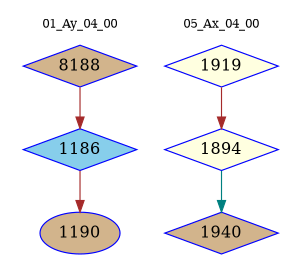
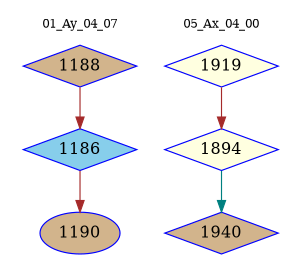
  digraph {
    node [color=blue fillcolor=tan shape=diamond style=filled]
    edge [color=brown]
-   n1 [label=8188]
+   n1 [label=1188]
    n2 [fillcolor=skyblue label=1186]
    n3 [label=1190 shape=ellipse]
    n4 [fillcolor=lightyellow label=1919]
    n5 [fillcolor=lightyellow label=1894]
    n6 [label=1940]
    subgraph cluster_1 {
      color=white
      fontsize=10
-     label="01_Ay_04_00"
+     label="01_Ay_04_07"
      n1
      n2
      n3
    }
    subgraph cluster_2 {
      color=white
      fontsize=10
      label="05_Ax_04_00"
      n4
      n5
      n6
    }
    n1 -> n2
    n2 -> n3
    n4 -> n5
    n5 -> n6 [color=teal]
  }
